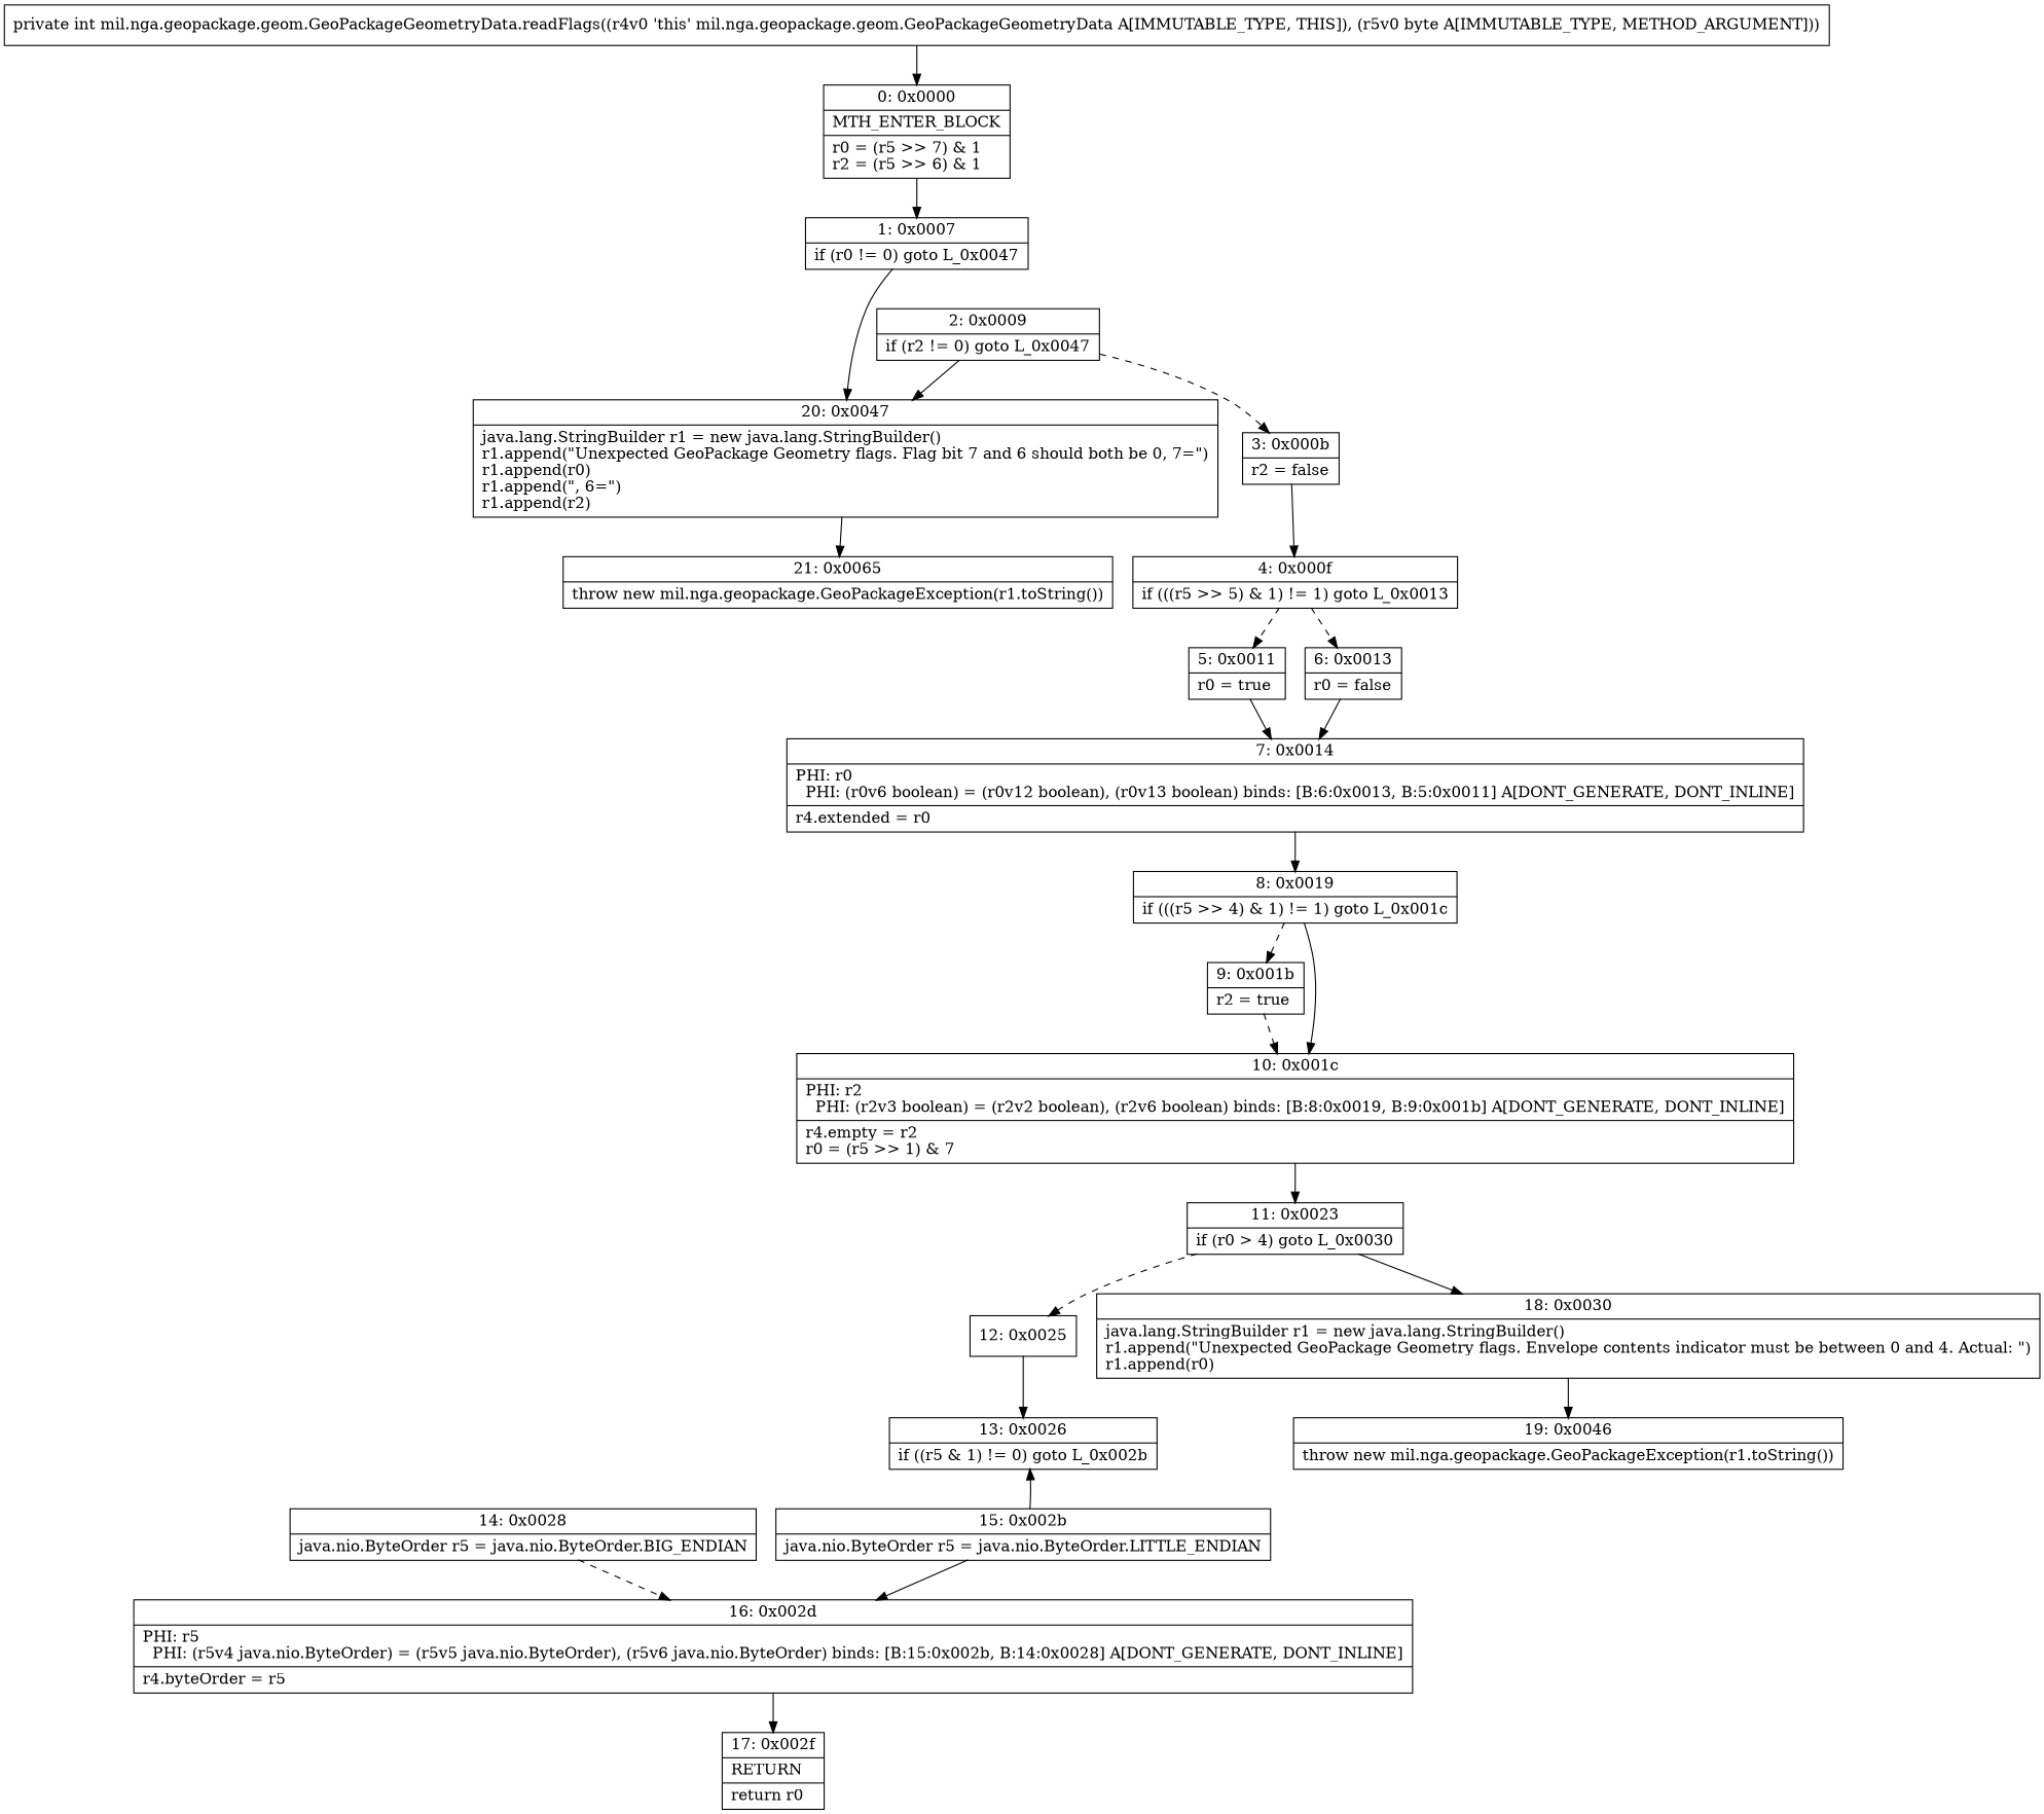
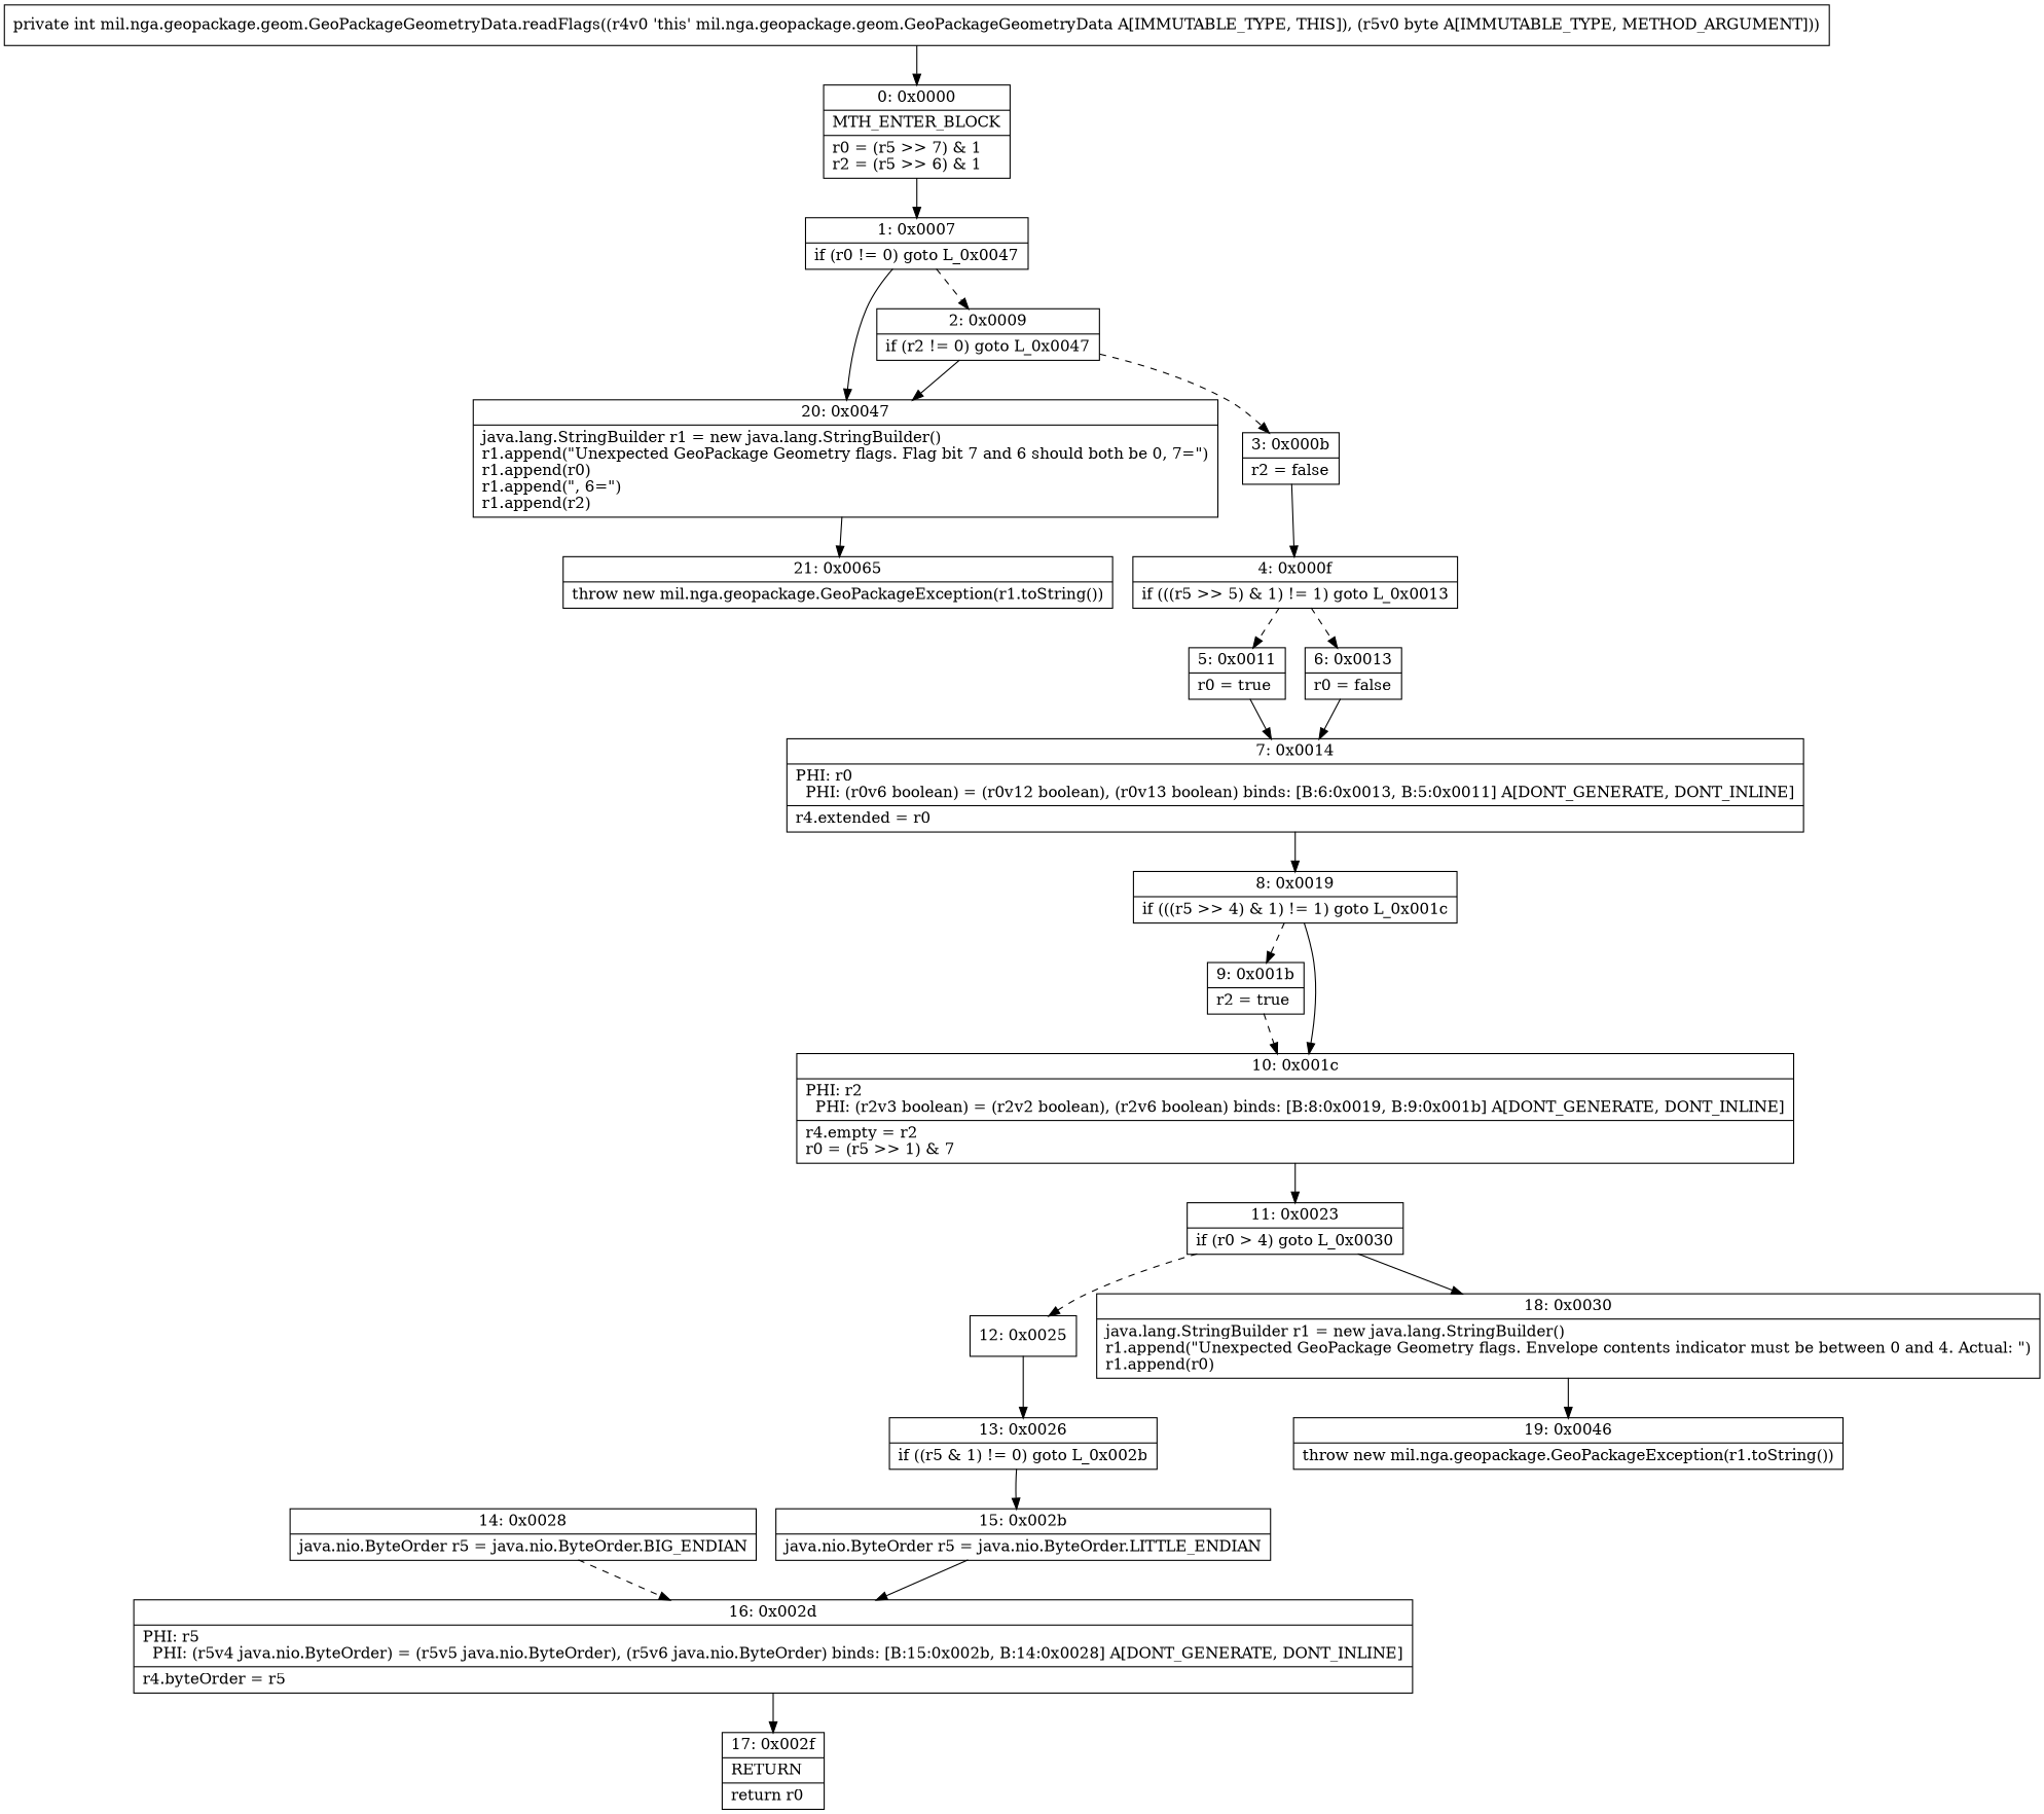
  digraph {
    node [shape=record]
    n1 [label="{0\:\ 0x0000|MTH_ENTER_BLOCK\l|r0 = (r5 \>\> 7) & 1\lr2 = (r5 \>\> 6) & 1\l}"]
    n2 [label="{1\:\ 0x0007|if (r0 != 0) goto L_0x0047\l}"]
    n3 [label="{2\:\ 0x0009|if (r2 != 0) goto L_0x0047\l}"]
    n4 [label="{20\:\ 0x0047|java.lang.StringBuilder r1 = new java.lang.StringBuilder()\lr1.append(\"Unexpected GeoPackage Geometry flags. Flag bit 7 and 6 should both be 0, 7=\")\lr1.append(r0)\lr1.append(\", 6=\")\lr1.append(r2)\l}"]
    n5 [label="{3\:\ 0x000b|r2 = false\l}"]
    n6 [label="{21\:\ 0x0065|throw new mil.nga.geopackage.GeoPackageException(r1.toString())\l}"]
    n7 [label="{4\:\ 0x000f|if (((r5 \>\> 5) & 1) != 1) goto L_0x0013\l}"]
    n8 [label="{5\:\ 0x0011|r0 = true\l}"]
    n9 [label="{6\:\ 0x0013|r0 = false\l}"]
    n10 [label="{7\:\ 0x0014|PHI: r0 \l  PHI: (r0v6 boolean) = (r0v12 boolean), (r0v13 boolean) binds: [B:6:0x0013, B:5:0x0011] A[DONT_GENERATE, DONT_INLINE]\l|r4.extended = r0\l}"]
    n11 [label="{8\:\ 0x0019|if (((r5 \>\> 4) & 1) != 1) goto L_0x001c\l}"]
    n12 [label="{9\:\ 0x001b|r2 = true\l}"]
    n13 [label="{10\:\ 0x001c|PHI: r2 \l  PHI: (r2v3 boolean) = (r2v2 boolean), (r2v6 boolean) binds: [B:8:0x0019, B:9:0x001b] A[DONT_GENERATE, DONT_INLINE]\l|r4.empty = r2\lr0 = (r5 \>\> 1) & 7\l}"]
    n14 [label="{11\:\ 0x0023|if (r0 \> 4) goto L_0x0030\l}"]
    n15 [label="{12\:\ 0x0025}"]
    n16 [label="{18\:\ 0x0030|java.lang.StringBuilder r1 = new java.lang.StringBuilder()\lr1.append(\"Unexpected GeoPackage Geometry flags. Envelope contents indicator must be between 0 and 4. Actual: \")\lr1.append(r0)\l}"]
    n17 [label="{13\:\ 0x0026|if ((r5 & 1) != 0) goto L_0x002b\l}"]
    n18 [label="{19\:\ 0x0046|throw new mil.nga.geopackage.GeoPackageException(r1.toString())\l}"]
    n19 [label="{15\:\ 0x002b|java.nio.ByteOrder r5 = java.nio.ByteOrder.LITTLE_ENDIAN\l}"]
    n20 [label="{14\:\ 0x0028|java.nio.ByteOrder r5 = java.nio.ByteOrder.BIG_ENDIAN\l}"]
    n21 [label="{16\:\ 0x002d|PHI: r5 \l  PHI: (r5v4 java.nio.ByteOrder) = (r5v5 java.nio.ByteOrder), (r5v6 java.nio.ByteOrder) binds: [B:15:0x002b, B:14:0x0028] A[DONT_GENERATE, DONT_INLINE]\l|r4.byteOrder = r5\l}"]
    n22 [label="{17\:\ 0x002f|RETURN\l|return r0\l}"]
    n23 [label="{private int mil.nga.geopackage.geom.GeoPackageGeometryData.readFlags((r4v0 'this' mil.nga.geopackage.geom.GeoPackageGeometryData A[IMMUTABLE_TYPE, THIS]), (r5v0 byte A[IMMUTABLE_TYPE, METHOD_ARGUMENT])) }"]
    n1 -> n2
+   n2 -> n3 [style=dashed]
    n2 -> n4
    n3 -> n4
    n3 -> n5 [style=dashed]
    n4 -> n6
    n5 -> n7
    n7 -> n8 [style=dashed]
    n7 -> n9 [style=dashed]
    n8 -> n10
    n9 -> n10
    n10 -> n11
    n11 -> n12 [style=dashed]
    n11 -> n13
    n12 -> n13 [style=dashed]
    n13 -> n14
    n14 -> n15 [style=dashed]
    n14 -> n16
    n15 -> n17
    n16 -> n18
-   n19 -> n17
+   n17 -> n19
    n19 -> n21
    n20 -> n21 [style=dashed]
    n21 -> n22
    n23 -> n1
  }
